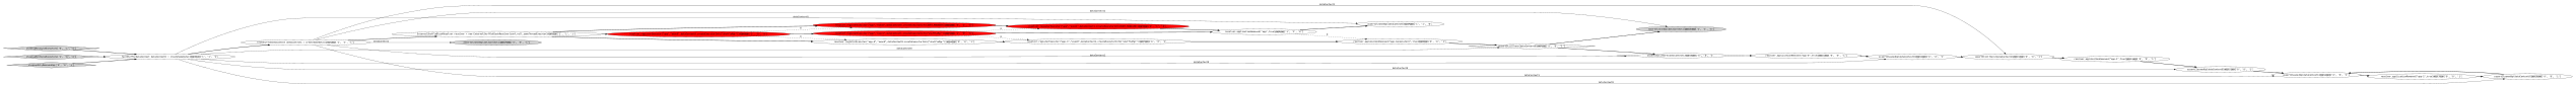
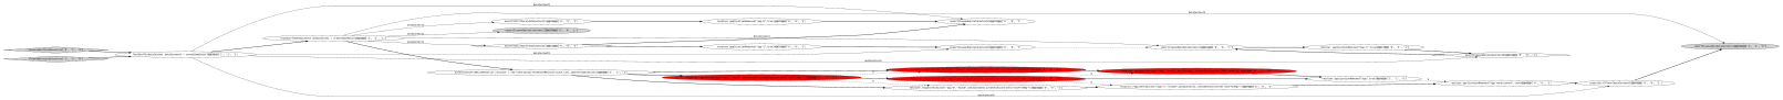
  digraph {
    fontname="JetBrains Mono"
    rankdir=LR
    node [fillcolor=white fontname="JetBrains Mono" shape=ellipse style=filled]
    edge [fontname="JetBrains Mono" style=bold]
    n1 [fillcolor=lightgray label="assertCleanedUp(dataContext1)@@@19@@@['0', '0', '1']"]
    n2 [label="resolver.applicationRemoved(\"app-nonexistent\",true)@@@8@@@['0', '0', '1']"]
-   n3 [label="assertStillThere(dataContext0)@@@9@@@['0', '0', '1']" shape=diamond]
+   n3 [label="assertStillThere(dataContext0)@@@9@@@['0', '0', '1']"]
    n4 [fillcolor=lightgray label="assertCleanedUp(dataContext1)@@@10@@@['1', '1', '0']"]
-   n5 [label="assertStillThere(dataContext1)@@@10@@@['0', '0', '1']" shape=diamond]
+   n5 [label="assertStillThere(dataContext1)@@@10@@@['0', '0', '1']"]
    n6 [fillcolor=red label="resolver.registerExecutor(\"app\",\"exec1\",dataContext1.createExecutorInfo(SORT_MANAGER))@@@7@@@['0', '1', '0']"]
    n7 [label="resolver.applicationRemoved(\"app\",true)@@@8@@@['1', '1', '0']"]
-   n8 [label="assertCleanedUp(dataContext0)@@@9@@@['1', '1', '0']"]
    n9 [label="TestShuffleDataContext dataContext1 = createSomeData()@@@4@@@['1', '1', '1']"]
    n10 [label="ExternalShuffleBlockResolver resolver = new ExternalShuffleBlockResolver(conf,null,sameThreadExecutor)@@@5@@@['1', '1', '1']"]
    n11 [label="assertCleanedUp(dataContext1)@@@16@@@['0', '0', '1']"]
-   n12 [label="assertStillThere(dataContext1)@@@13@@@['0', '0', '1']"]
+   n12 [label="assertStillThere(dataContext1)@@@13@@@['0', '0', '1']" shape=diamond]
    n13 [label="resolver.applicationRemoved(\"app-0\",true)@@@11@@@['0', '0', '1']"]
    n14 [label="resolver.registerExecutor(\"app-0\",\"exec0\",dataContext0.createExecutorInfo(\"shuffleMgr\"))@@@6@@@['0', '0', '1']"]
    n15 [fillcolor=red label="resolver.registerExecutor(\"app\",\"exec0\",dataContext0.createExecutorInfo(SORT_MANAGER))@@@6@@@['0', '1', '0']"]
    n16 [fillcolor=red label="resolver.registerExecutor(\"app\",\"exec0\",dataContext0.createExecutorInfo(\"shuffleMgr\"))@@@6@@@['1', '0', '0']"]
    n17 [label="resolver.applicationRemoved(\"app-1\",true)@@@17@@@['0', '0', '1']"]
    n18 [label="resolver.applicationRemoved(\"app-1\",true)@@@14@@@['0', '0', '1']"]
-   n19 [label="assertCleanedUp(dataContext0)@@@18@@@['0', '0', '1']"]
+   n19 [label="assertCleanedUp(dataContext0)@@@18@@@['0', '0', '1']" shape=diamond]
    n20 [label="resolver.registerExecutor(\"app-1\",\"exec0\",dataContext1.createExecutorInfo(\"shuffleMgr\"))@@@7@@@['0', '0', '1']"]
    n21 [label="assertCleanedUp(dataContext0)@@@12@@@['0', '0', '1']"]
    n22 [label="assertCleanedUp(dataContext0)@@@15@@@['0', '0', '1']"]
    n23 [fillcolor=red label="resolver.registerExecutor(\"app\",\"exec1\",dataContext1.createExecutorInfo(\"shuffleMgr\"))@@@7@@@['1', '0', '0']"]
    n24 [fillcolor=lightgray label="cleanupMultipleExecutors['0', '1', '0']" shape=diamond]
    n25 [label="TestShuffleDataContext dataContext0 = createSomeData()@@@3@@@['1', '1', '1']"]
    n26 [fillcolor=lightgray label="cleanupMultipleExecutors['1', '0', '0']" shape=diamond]
-   n27 [fillcolor=lightgray label="cleanupOnlyRemovedApp['0', '0', '1']" shape=diamond]
    n2 -> n3
    n3 -> n4
-   n3 -> n5
    n5 -> n13
    n6 -> n7
    n7 -> n2 [label=0 style=dashed]
-   n7 -> n8
    n9 -> n1 [label=dataContext1 style=solid]
    n9 -> n4 [label=dataContext1 style=solid]
    n9 -> n5 [label=dataContext1 style=solid]
    n9 -> n10
    n9 -> n11 [label=dataContext1 style=solid]
    n9 -> n12 [label=dataContext1 style=solid]
    n10 -> n14
    n10 -> n15
    n10 -> n16
    n11 -> n17
    n12 -> n18
    n13 -> n21
    n14 -> n20
    n15 -> n6
    n16 -> n14 [label=0 style=dashed]
    n16 -> n15 [label=0 style=dashed]
    n16 -> n23
    n17 -> n19
    n18 -> n22
    n19 -> n11
    n20 -> n2
-   n21 -> n12
-   n22 -> n11
+   n12 -> n21
+   n22 -> n11 [style=dashed]
    n23 -> n6 [label=0 style=dashed]
    n23 -> n7
    n23 -> n20 [label=0 style=dashed]
    n24 -> n25
    n25 -> n3 [label=dataContext0 style=solid]
-   n25 -> n8 [label=dataContext0 style=solid]
    n25 -> n9
    n25 -> n19 [label=dataContext0 style=solid]
    n25 -> n21 [label=dataContext0 style=solid]
    n25 -> n22 [label=dataContext0 style=solid]
    n26 -> n25
-   n27 -> n25
  }
